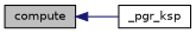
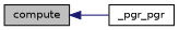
  digraph {
    rankdir=LR
    node [color=black fontname=Helvetica fontsize=10 shape=record style=filled]
    n1 [fillcolor=grey75 fontcolor=black height=0.2 label=compute width=0.4]
-   n2 [fillcolor=white height=0.2 label=_pgr_ksp width=0.4]
+   n2 [fillcolor=white height=0.2 label=_pgr_pgr width=0.4]
    n1 -> n2 [color=midnightblue dir=back fontname=Helvetica fontsize=10 labelfontname=Helvetica labelfontsize=10 style=solid]
  }
